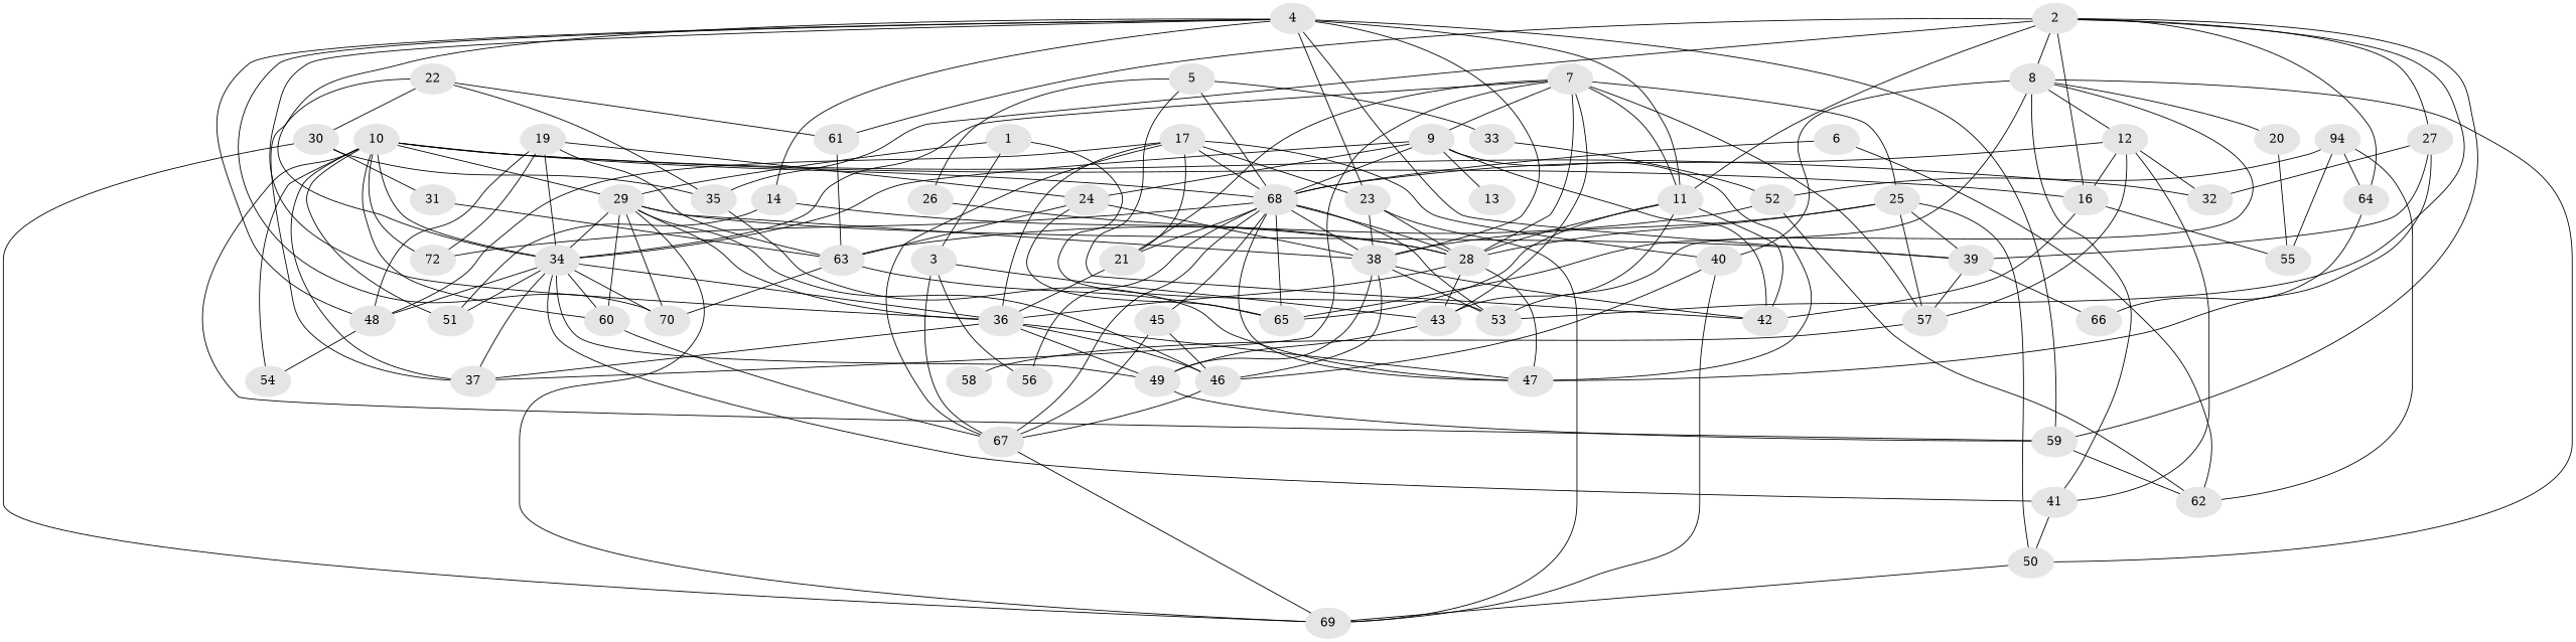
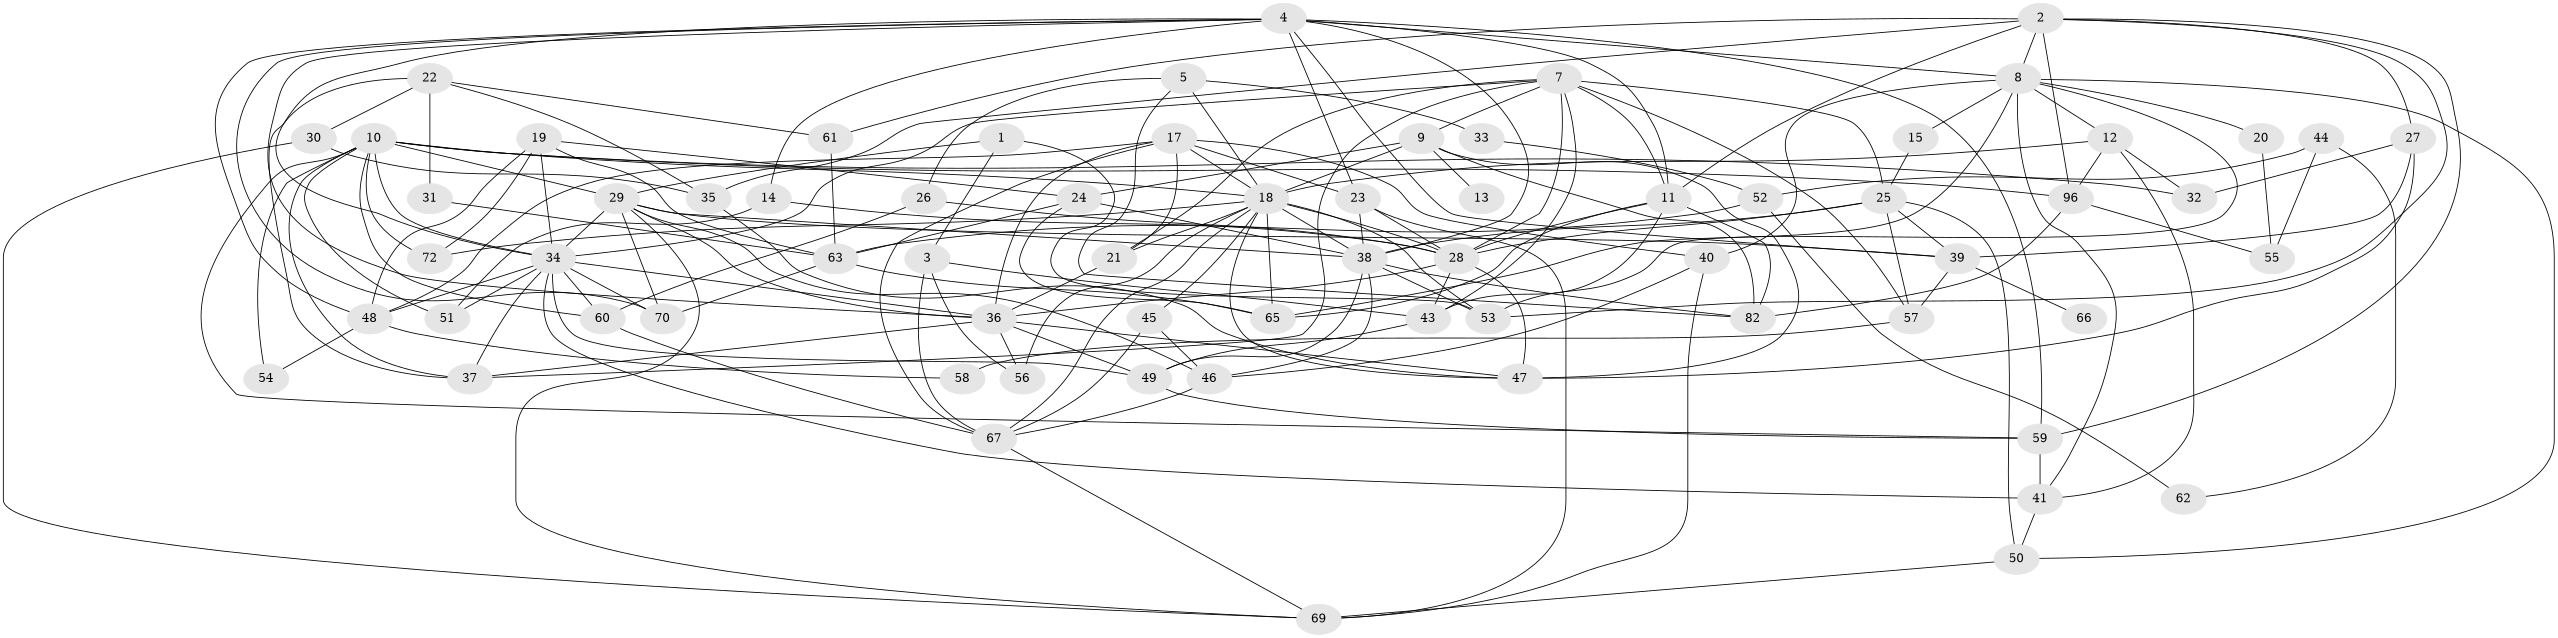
  graph {
    node [color=gray90 style=filled]
    edge [weight=1.0]
    1
    3
    29
    53
    43
    56
    67
    34
    36
    38
    39
    70
    69
    46
    2
    8
    11
-   16
+   16 [label=96]
    27
    35
    59
    61
-   64
    12
+   15
    20
    40
    41
    50
    65
-   42
+   42 [label=82]
    28
    55
    47
    32
    62
    63
    66
    49
    4
    14
    23
    48
    51
    37
    60
    57
    54
    58
    5
-   18 [label=68]
+   18
    26
    33
    21
    72
    45
    52
-   6
    7
    9
    25
    13
    24
    10
    17
    19
    22
    30
    31
-   44 [label=94]
+   44
    1 -- 3
    1 -- 29
    1 -- 53
    3 -- 43 [weight=2.0]
    3 -- 56
    3 -- 67 [weight=2.0]
    29 -- 34 [weight=2.0]
    29 -- 36
    29 -- 38
    29 -- 39
    29 -- 70
    29 -- 69
    29 -- 46
    43 -- 49
    67 -- 69
    34 -- 36
    34 -- 70
    34 -- 41 [weight=2.0]
    34 -- 49
    34 -- 48
    34 -- 51
    34 -- 37
    34 -- 60
-   36 -- 46
+   36 -- 56
    36 -- 47
    36 -- 49
    36 -- 37
    38 -- 53
    38 -- 46
    38 -- 42
    38 -- 49
    39 -- 66
    39 -- 57
    46 -- 67
    2 -- 53
    2 -- 8
    2 -- 11 [weight=2.0]
    2 -- 16
    2 -- 27
    2 -- 35
    2 -- 59
    2 -- 61
-   2 -- 64
    8 -- 53
    8 -- 12
+   8 -- 15
    8 -- 20
    8 -- 40
    8 -- 41
    8 -- 50
    8 -- 65
    11 -- 43 [weight=2.0]
    11 -- 65
    11 -- 42
    11 -- 28
    16 -- 42
    16 -- 55
    27 -- 39
    27 -- 47
    27 -- 32
    35 -- 47
-   59 -- 62
+   59 -- 41
    61 -- 63
-   64 -- 66
    12 -- 16 [weight=2.0]
    12 -- 41
    12 -- 32
-   12 -- 57
    12 -- 18
+   15 -- 25
    20 -- 55
    40 -- 69
    40 -- 46
    41 -- 50
    50 -- 69
    28 -- 43 [weight=2.0]
    28 -- 36
    28 -- 47
    63 -- 70
    63 -- 65
    49 -- 59
    4 -- 34 [weight=2.0]
    4 -- 36
    4 -- 38
    4 -- 39
    4 -- 70
+   4 -- 8 [weight=2.0]
    4 -- 11
    4 -- 59
    4 -- 14
    4 -- 23
    4 -- 48
    14 -- 28
    14 -- 51
    23 -- 38
    23 -- 69
    23 -- 28
    48 -- 54
+   48 -- 58
    60 -- 67
    57 -- 58
    5 -- 42
    5 -- 18
    5 -- 26
    5 -- 33
    18 -- 53
    18 -- 56
    18 -- 67
    18 -- 38
    18 -- 65
    18 -- 28
    18 -- 47
    18 -- 21
    18 -- 72
    18 -- 45
    26 -- 28
-   29 -- 60
+   26 -- 60
    33 -- 52
    21 -- 36
    45 -- 67
    45 -- 46
    52 -- 62
    52 -- 63
-   6 -- 62
-   6 -- 18
    7 -- 43
    7 -- 34 [weight=2.0]
    7 -- 11
    7 -- 28 [weight=2.0]
    7 -- 37
    7 -- 57
    7 -- 21 [weight=2.0]
    7 -- 9
    7 -- 25
-   9 -- 34
    9 -- 42
    9 -- 47 [weight=2.0]
    9 -- 18
    9 -- 13
    9 -- 24 [weight=2.0]
    25 -- 38
    25 -- 39
    25 -- 50
    25 -- 28
    25 -- 57
    24 -- 38
    24 -- 65
    24 -- 63
    10 -- 29
    10 -- 34
    10 -- 16 [weight=2.0]
    10 -- 59
    10 -- 32
    10 -- 51
    10 -- 37
    10 -- 60 [weight=2.0]
    10 -- 54
    10 -- 18
    10 -- 72 [weight=2.0]
    17 -- 67
    17 -- 36 [weight=2.0]
    17 -- 40
    17 -- 23
    17 -- 48
    17 -- 18
    17 -- 21
    19 -- 34
    19 -- 63
    19 -- 48
    19 -- 72
    19 -- 24
    22 -- 35
    22 -- 61
    22 -- 37
    22 -- 30
    30 -- 69
    30 -- 35
-   30 -- 31
+   22 -- 31
    31 -- 63
-   44 -- 64
    44 -- 55
    44 -- 62
    44 -- 52
  }
